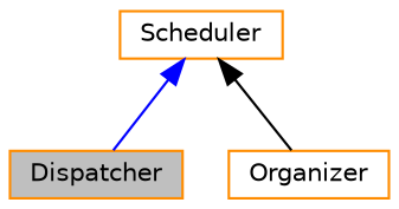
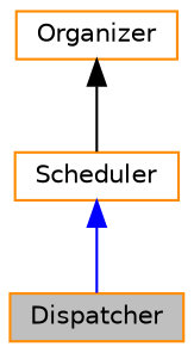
  digraph {
    node [color=darkorange fontname=Helvetica fontsize=10 shape=record]
    edge [dir=back fontname=Helvetica fontsize=10 labelfontname=Helvetica labelfontsize=10 style=solid]
    n1 [fillcolor=grey75 fontcolor=black height=0.2 label=Dispatcher style=filled width=0.4]
    n2 [height=0.2 label=Scheduler width=0.4]
    n3 [height=0.2 label=Organizer width=0.4]
    n2 -> n1 [color=blue]
-   n2 -> n3 [color=black]
+   n3 -> n2 [color=black]
  }
